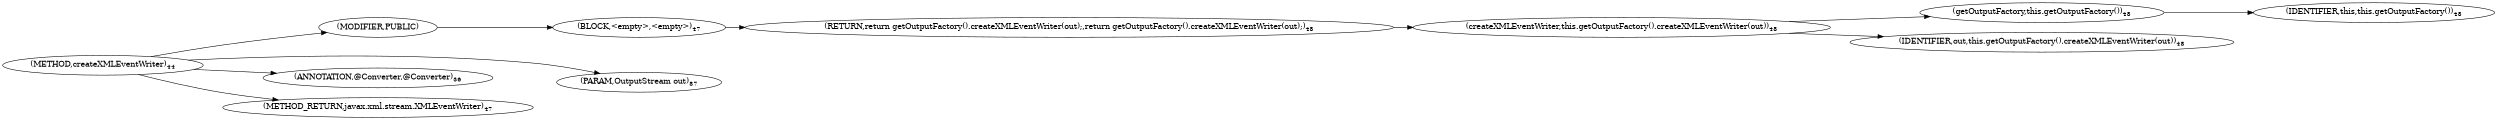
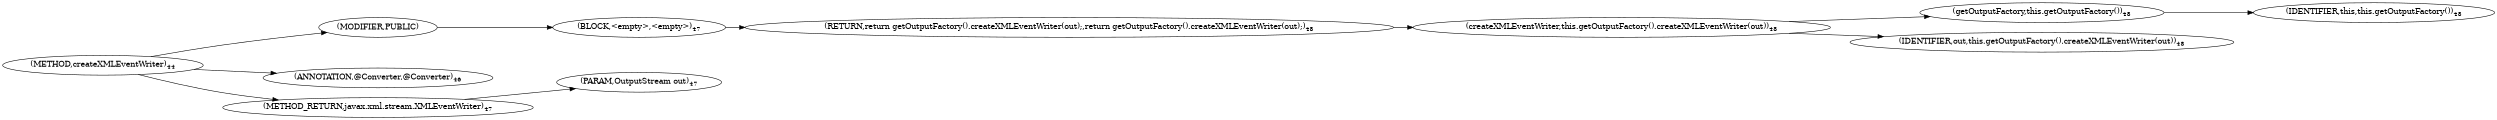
  digraph {
    fontname="DejaVu Serif"
    rankdir=LR
    node [fontname="DejaVu Serif"]
    edge [fontname="DejaVu Serif"]
    n1 [label=<(METHOD,createXMLEventWriter)<SUB>44</SUB>>]
-   n2 [label=<(PARAM,OutputStream out)<SUB>87</SUB>>]
+   n2 [label=<(PARAM,OutputStream out)<SUB>47</SUB>>]
    n3 [label=<(MODIFIER,PUBLIC)>]
-   n4 [label=<(ANNOTATION,@Converter,@Converter)<SUB>36</SUB>>]
+   n4 [label=<(ANNOTATION,@Converter,@Converter)<SUB>46</SUB>>]
    n5 [label=<(METHOD_RETURN,javax.xml.stream.XMLEventWriter)<SUB>47</SUB>>]
    n6 [label=<(BLOCK,&lt;empty&gt;,&lt;empty&gt;)<SUB>47</SUB>>]
    n7 [label=<(RETURN,return getOutputFactory().createXMLEventWriter(out);,return getOutputFactory().createXMLEventWriter(out);)<SUB>48</SUB>>]
    n8 [label=<(createXMLEventWriter,this.getOutputFactory().createXMLEventWriter(out))<SUB>48</SUB>>]
    n9 [label=<(getOutputFactory,this.getOutputFactory())<SUB>48</SUB>>]
    n10 [label=<(IDENTIFIER,out,this.getOutputFactory().createXMLEventWriter(out))<SUB>48</SUB>>]
    n11 [label=<(IDENTIFIER,this,this.getOutputFactory())<SUB>48</SUB>>]
-   n1 -> n2
+   n5 -> n2
    n1 -> n3
    n1 -> n4
    n1 -> n5
    n3 -> n6
    n6 -> n7
    n7 -> n8
    n8 -> n9
    n8 -> n10
    n9 -> n11
  }
